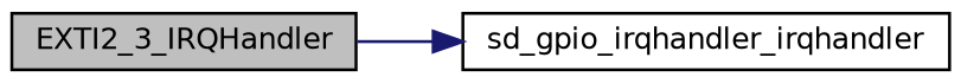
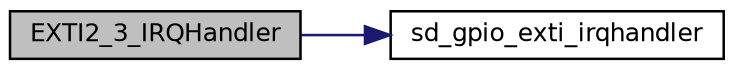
  digraph {
    rankdir=LR
    node [color=black fontname=Helvetica fontsize=10 shape=record style=filled]
    n1 [fillcolor=grey75 fontcolor=black height=0.2 label=EXTI2_3_IRQHandler width=0.4]
-   n2 [fillcolor=white height=0.2 label=sd_gpio_irqhandler_irqhandler width=0.4]
+   n2 [fillcolor=white height=0.2 label=sd_gpio_exti_irqhandler width=0.4]
    n1 -> n2 [color=midnightblue fontname=Helvetica fontsize=10 labelfontname=Helvetica labelfontsize=10 style=solid]
  }
